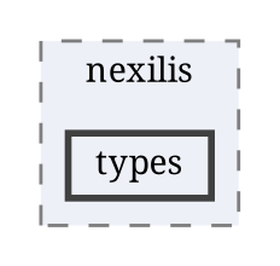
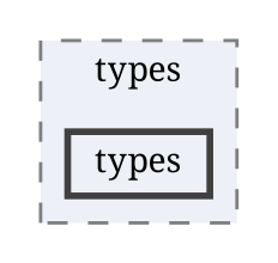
  digraph {
    compound=true
    fontname="Noto Serif"
    n1 [color=grey25 fillcolor="#edf0f7" fontname="Noto Serif" fontsize=10 height=0.2 label=types shape=box style="filled,bold" width=0.4]
    subgraph cluster_1 {
      bgcolor="#edf0f7"
      fontsize=10
-     label=nexilis
+     label=types
      pencolor=grey50
      style="filled,dashed"
      n1
    }
  }
